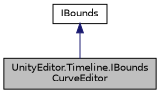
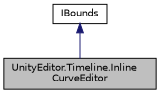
  digraph {
    node [color=black fontname=Helvetica fontsize=10 shape=record style=filled]
-   n1 [fillcolor=grey75 fontcolor=black height=0.2 label="UnityEditor.Timeline.IBounds\lCurveEditor" width=0.4]
+   n1 [fillcolor=grey75 fontcolor=black height=0.2 label="UnityEditor.Timeline.Inline\lCurveEditor" width=0.4]
    n2 [fillcolor=white height=0.2 label=IBounds width=0.4]
    n2 -> n1 [color=midnightblue dir=back fontname=Helvetica fontsize=10 labelfontname=Helvetica labelfontsize=10 style=solid]
  }
